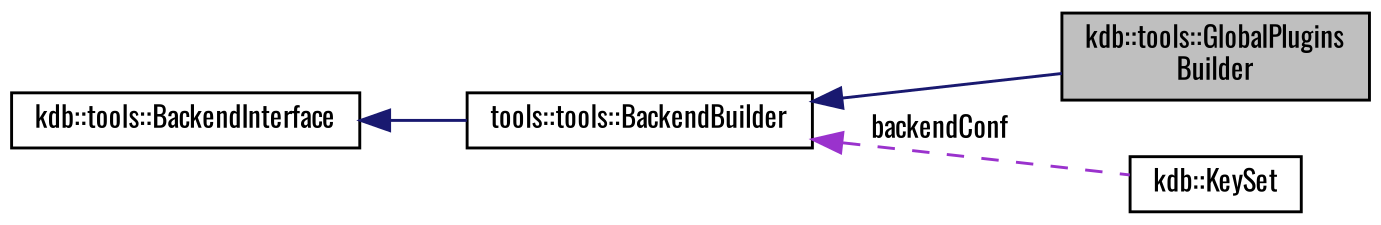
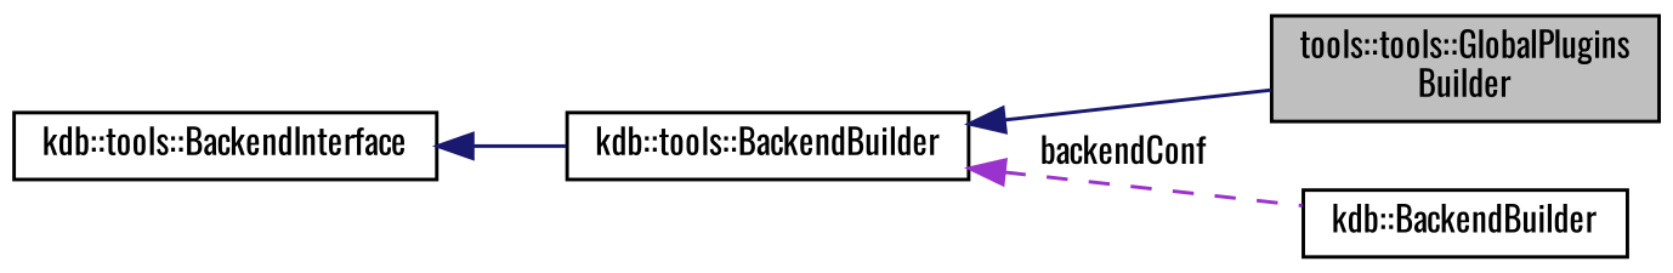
  digraph {
    fontname=Oswald
    rankdir=LR
    node [color=black fillcolor=white fontname=Oswald fontsize=10 shape=record style=filled]
    edge [color=midnightblue dir=back fontname=Oswald fontsize=10 labelfontname=Helvetica labelfontsize=10 style=solid]
-   n1 [fillcolor=grey75 fontcolor=black height=0.2 label="kdb::tools::GlobalPlugins\lBuilder" width=0.4]
-   n2 [height=0.2 label="tools::tools::BackendBuilder" width=0.4]
-   n3 [height=0.2 label="kdb::KeySet" width=0.4]
+   n1 [fillcolor=grey75 fontcolor=black height=0.2 label="tools::tools::GlobalPlugins\lBuilder" width=0.4]
+   n2 [height=0.2 label="kdb::tools::BackendBuilder" width=0.4]
+   n3 [height=0.2 label="kdb::BackendBuilder" width=0.4]
    n4 [height=0.2 label="kdb::tools::BackendInterface" width=0.4]
    n2 -> n1
    n2 -> n3 [color=darkorchid3 label=" backendConf" style=dashed]
    n4 -> n2
  }
